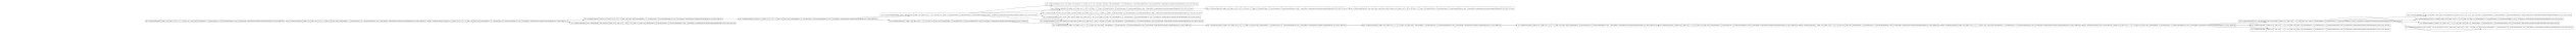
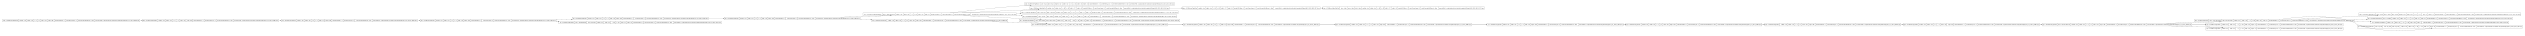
  digraph {
    rankdir=LR
    node [fontname=Arial shape=record]
+   n1 [label="{type = XCUIElementTypeWindow\l|enabled = true\l|visible = true\l|x = 0\l|y = 0\l|width = 414\l|height = 896\l|numberOfChildren = 1\l|numInParentLayout = 0\l|eventGeneratedOnElement = false \l|screenshotPath = outputs/android-to-ios/todoist-changedate/S0/pngs/0.0_0.0_1242.0_2688.0.png\l}"]
    n2 [label="{type = XCUIElementTypeOther\l|enabled = true\l|visible = true\l|x = 0\l|y = 0\l|width = 414\l|height = 896\l|numberOfChildren = 1\l|numInParentLayout = 0\l|eventGeneratedOnElement = false \l|screenshotPath = outputs/android-to-ios/todoist-changedate/S0/pngs/0.0_0.0_1242.0_2688.0.png\l}"]
    n3 [label="{type = XCUIElementTypeOther\l|enabled = true\l|visible = true\l|x = 0\l|y = 0\l|width = 414\l|height = 896\l|numberOfChildren = 1\l|numInParentLayout = 0\l|eventGeneratedOnElement = false \l|screenshotPath = outputs/android-to-ios/todoist-changedate/S0/pngs/0.0_0.0_1242.0_2688.0.png\l}"]
    n4 [label="{type = XCUIElementTypeOther\l|enabled = true\l|visible = true\l|x = 0\l|y = 0\l|width = 414\l|height = 896\l|numberOfChildren = 2\l|numInParentLayout = 0\l|eventGeneratedOnElement = false \l|screenshotPath = outputs/android-to-ios/todoist-changedate/S0/pngs/0.0_0.0_1242.0_2688.0.png\l}"]
    n5 [label="{type = XCUIElementTypeOther\l|enabled = true\l|visible = true\l|x = 0\l|y = 0\l|width = 414\l|height = 896\l|numberOfChildren = 1\l|numInParentLayout = 0\l|eventGeneratedOnElement = false \l|screenshotPath = outputs/android-to-ios/todoist-changedate/S0/pngs/0.0_0.0_1242.0_2688.0.png\l}"]
    n6 [label="{type = XCUIElementTypeButton\l|name = QuickAddButton\l|label = Quick Add\l|enabled = true\l|visible = true\l|x = 343\l|y = 791\l|width = 56\l|height = 56\l|numberOfChildren = 0\l|numInParentLayout = 1\l|eventGeneratedOnElement = false \l|screenshotPath = outputs/android-to-ios/todoist-changedate/S0/pngs/1029.0_2373.0_1197.0_2541.0.png\l}"]
    n7 [label="{type = XCUIElementTypeOther\l|enabled = true\l|visible = true\l|x = 0\l|y = 0\l|width = 414\l|height = 896\l|numberOfChildren = 2\l|numInParentLayout = 0\l|eventGeneratedOnElement = false \l|screenshotPath = outputs/android-to-ios/todoist-changedate/S0/pngs/0.0_0.0_1242.0_2688.0.png\l}"]
    n8 [label="{type = XCUIElementTypeNavigationBar\l|name = Todoist.ItemsView\l|enabled = true\l|visible = true\l|x = 0\l|y = 44\l|width = 414\l|height = 44\l|numberOfChildren = 5\l|numInParentLayout = 0\l|eventGeneratedOnElement = false \l|screenshotPath = outputs/android-to-ios/todoist-changedate/S0/pngs/0.0_132.0_1242.0_264.0.png\l}"]
    n9 [label="{type = XCUIElementTypeOther\l|enabled = true\l|visible = true\l|x = 0\l|y = 0\l|width = 414\l|height = 896\l|numberOfChildren = 1\l|numInParentLayout = 1\l|eventGeneratedOnElement = false \l|screenshotPath = outputs/android-to-ios/todoist-changedate/S0/pngs/0.0_0.0_1242.0_2688.0.png\l}"]
    n10 [label="{type = XCUIElementTypeButton\l|name = Back\l|label = Back\l|enabled = true\l|visible = true\l|x = 0\l|y = 44\l|width = 44\l|height = 44\l|numberOfChildren = 0\l|numInParentLayout = 0\l|eventGeneratedOnElement = false \l|screenshotPath = outputs/android-to-ios/todoist-changedate/S0/pngs/0.0_132.0_132.0_264.0.png\l}"]
    n11 [label="{type = XCUIElementTypeStaticText\l|enabled = true\l|visible = true\l|x = 56\l|y = 44\l|width = 177\l|height = 44\l|numberOfChildren = 1\l|numInParentLayout = 1\l|eventGeneratedOnElement = false \l|screenshotPath = outputs/android-to-ios/todoist-changedate/S0/pngs/168.0_132.0_699.0_264.0.png\l}"]
    n12 [label="{type = XCUIElementTypeButton\l|name = Sync Error\l|label = Sync Error\l|enabled = true\l|visible = true\l|x = 239\l|y = 44\l|width = 50\l|height = 44\l|numberOfChildren = 0\l|numInParentLayout = 2\l|eventGeneratedOnElement = false \l|screenshotPath = outputs/android-to-ios/todoist-changedate/S0/pngs/717.0_132.0_867.0_264.0.png\l}"]
    n13 [label="{type = XCUIElementTypeButton\l|name = Search\l|label = Search\l|enabled = true\l|visible = true\l|x = 297\l|y = 44\l|width = 50\l|height = 44\l|numberOfChildren = 0\l|numInParentLayout = 3\l|eventGeneratedOnElement = false \l|screenshotPath = outputs/android-to-ios/todoist-changedate/S0/pngs/891.0_132.0_1041.0_264.0.png\l}"]
    n14 [label="{type = XCUIElementTypeButton\l|name = More actions\l|label = More actions\l|enabled = true\l|visible = true\l|x = 355\l|y = 44\l|width = 47\l|height = 44\l|numberOfChildren = 0\l|numInParentLayout = 4\l|eventGeneratedOnElement = false \l|screenshotPath = outputs/android-to-ios/todoist-changedate/S0/pngs/1065.0_132.0_1206.0_264.0.png\l}"]
    n15 [label="{type = XCUIElementTypeOther\l|enabled = true\l|visible = true\l|x = 0\l|y = 0\l|width = 414\l|height = 896\l|numberOfChildren = 1\l|numInParentLayout = 0\l|eventGeneratedOnElement = false \l|screenshotPath = outputs/android-to-ios/todoist-changedate/S0/pngs/0.0_0.0_1242.0_2688.0.png\l}"]
    n16 [label="{type = XCUIElementTypeOther\l|enabled = true\l|visible = true\l|x = 56\l|y = 53\l|width = 177\l|height = 26\l|numberOfChildren = 1\l|numInParentLayout = 0\l|eventGeneratedOnElement = false \l|screenshotPath = outputs/android-to-ios/todoist-changedate/S0/pngs/168.0_159.0_699.0_237.0.png\l}"]
    n17 [label="{type = XCUIElementTypeOther\l|enabled = true\l|visible = true\l|x = 0\l|y = 0\l|width = 414\l|height = 896\l|numberOfChildren = 1\l|numInParentLayout = 0\l|eventGeneratedOnElement = false \l|screenshotPath = outputs/android-to-ios/todoist-changedate/S0/pngs/0.0_0.0_1242.0_2688.0.png\l}"]
    n18 [label="{type = XCUIElementTypeStaticText\l|value = Inbox\l|name = Inbox\l|label = Inbox\l|enabled = true\l|visible = true\l|x = 56\l|y = 53\l|width = 177\l|height = 26\l|numberOfChildren = 0\l|numInParentLayout = 0\l|eventGeneratedOnElement = false \l|screenshotPath = outputs/android-to-ios/todoist-changedate/S0/pngs/168.0_159.0_699.0_237.0.png\l}"]
    n19 [label="{type = XCUIElementTypeOther\l|enabled = true\l|visible = true\l|x = 0\l|y = 0\l|width = 414\l|height = 896\l|numberOfChildren = 1\l|numInParentLayout = 0\l|eventGeneratedOnElement = false \l|screenshotPath = outputs/android-to-ios/todoist-changedate/S0/pngs/0.0_0.0_1242.0_2688.0.png\l}"]
    n20 [label="{type = XCUIElementTypeOther\l|enabled = true\l|visible = true\l|x = 0\l|y = 0\l|width = 414\l|height = 896\l|numberOfChildren = 1\l|numInParentLayout = 0\l|eventGeneratedOnElement = false \l|screenshotPath = outputs/android-to-ios/todoist-changedate/S0/pngs/0.0_0.0_1242.0_2688.0.png\l}"]
    n21 [label="{type = XCUIElementTypeOther\l|enabled = true\l|visible = true\l|x = 0\l|y = 0\l|width = 414\l|height = 896\l|numberOfChildren = 1\l|numInParentLayout = 0\l|eventGeneratedOnElement = false \l|screenshotPath = outputs/android-to-ios/todoist-changedate/S0/pngs/0.0_0.0_1242.0_2688.0.png\l}"]
    n22 [label="{type = XCUIElementTypeOther\l|enabled = true\l|visible = true\l|x = 0\l|y = 0\l|width = 414\l|height = 896\l|numberOfChildren = 1\l|numInParentLayout = 0\l|eventGeneratedOnElement = false \l|screenshotPath = outputs/android-to-ios/todoist-changedate/S0/pngs/0.0_0.0_1242.0_2688.0.png\l}"]
    n23 [label="{type = XCUIElementTypeOther\l|enabled = true\l|visible = true\l|x = 0\l|y = 0\l|width = 414\l|height = 896\l|numberOfChildren = 1\l|numInParentLayout = 0\l|eventGeneratedOnElement = false \l|screenshotPath = outputs/android-to-ios/todoist-changedate/S0/pngs/0.0_0.0_1242.0_2688.0.png\l}"]
    n24 [label="{type = XCUIElementTypeTable\l|name = list-view-table-view\l|enabled = true\l|visible = true\l|x = 0\l|y = 0\l|width = 414\l|height = 896\l|numberOfChildren = 5\l|numInParentLayout = 0\l|eventGeneratedOnElement = false \l|screenshotPath = outputs/android-to-ios/todoist-changedate/S0/pngs/0.0_0.0_1242.0_2688.0.png\l}"]
    n25 [label="{type = XCUIElementTypeCell\l|name = item-cell-My Task\l|label = My Task,Today\l|enabled = true\l|visible = true\l|x = 0\l|y = 88\l|width = 414\l|height = 67\l|numberOfChildren = 4\l|numInParentLayout = 1\l|eventGeneratedOnElement = false \l|screenshotPath = outputs/android-to-ios/todoist-changedate/S0/pngs/0.0_264.0_1242.0_465.0.png\l}"]
    n26 [label="{type = XCUIElementTypeOther\l|enabled = true\l|visible = true\l|x = 0\l|y = 154\l|width = 414\l|height = 21\l|numberOfChildren = 0\l|numInParentLayout = 2\l|eventGeneratedOnElement = false \l|screenshotPath = outputs/android-to-ios/todoist-changedate/S0/pngs/0.0_462.0_1242.0_525.0.png\l}"]
    n27 [label="{type = XCUIElementTypeOther\l|enabled = true\l|visible = true\l|x = 0\l|y = 174\l|width = 414\l|height = 21\l|numberOfChildren = 0\l|numInParentLayout = 4\l|eventGeneratedOnElement = false \l|screenshotPath = outputs/android-to-ios/todoist-changedate/S0/pngs/0.0_522.0_1242.0_585.0.png\l}"]
    n28 [label="{type = XCUIElementTypeStaticText\l|value = Today\l|name = Today\l|label = Today\l|enabled = true\l|visible = true\l|x = 64\l|y = 127\l|width = 37\l|height = 18\l|numberOfChildren = 0\l|numInParentLayout = 0\l|eventGeneratedOnElement = false \l|screenshotPath = outputs/android-to-ios/todoist-changedate/S0/pngs/192.0_381.0_303.0_435.0.png\l}"]
    n29 [label="{type = XCUIElementTypeOther\l|name = checkbox\l|enabled = true\l|visible = true\l|x = 4\l|y = 90\l|width = 44\l|height = 44\l|numberOfChildren = 0\l|numInParentLayout = 1\l|eventGeneratedOnElement = false \l|screenshotPath = outputs/android-to-ios/todoist-changedate/S0/pngs/12.0_270.0_144.0_402.0.png\l}"]
    n30 [label="{type = XCUIElementTypeOther\l|enabled = true\l|visible = true\l|x = 16\l|y = 154\l|width = 398\l|height = 1\l|numberOfChildren = 0\l|numInParentLayout = 2\l|eventGeneratedOnElement = false \l|screenshotPath = outputs/android-to-ios/todoist-changedate/S0/pngs/48.0_462.0_1242.0_465.0.png\l}"]
    n31 [label="{type = XCUIElementTypeStaticText\l|value = My Task\l|name = My Task\l|label = My Task\l|enabled = true\l|visible = true\l|x = 48\l|y = 101\l|width = 60\l|height = 22\l|numberOfChildren = 0\l|numInParentLayout = 3\l|eventGeneratedOnElement = false \l|screenshotPath = outputs/android-to-ios/todoist-changedate/S0/pngs/144.0_303.0_324.0_369.0.png\l}"]
+   n1 -> n2
    n2 -> n3
    n3 -> n4
    n4 -> n5
    n4 -> n6
    n5 -> n7
    n7 -> n8
    n7 -> n9
    n8 -> n10
    n8 -> n11
    n8 -> n12
    n8 -> n13
    n8 -> n14
    n9 -> n15
    n11 -> n16
    n15 -> n17
    n16 -> n18
    n17 -> n19
    n19 -> n20
    n20 -> n21
    n21 -> n22
    n22 -> n23
    n23 -> n24
    n24 -> n25
    n24 -> n26
    n24 -> n27
    n25 -> n28
    n25 -> n29
    n25 -> n30
    n25 -> n31
  }
